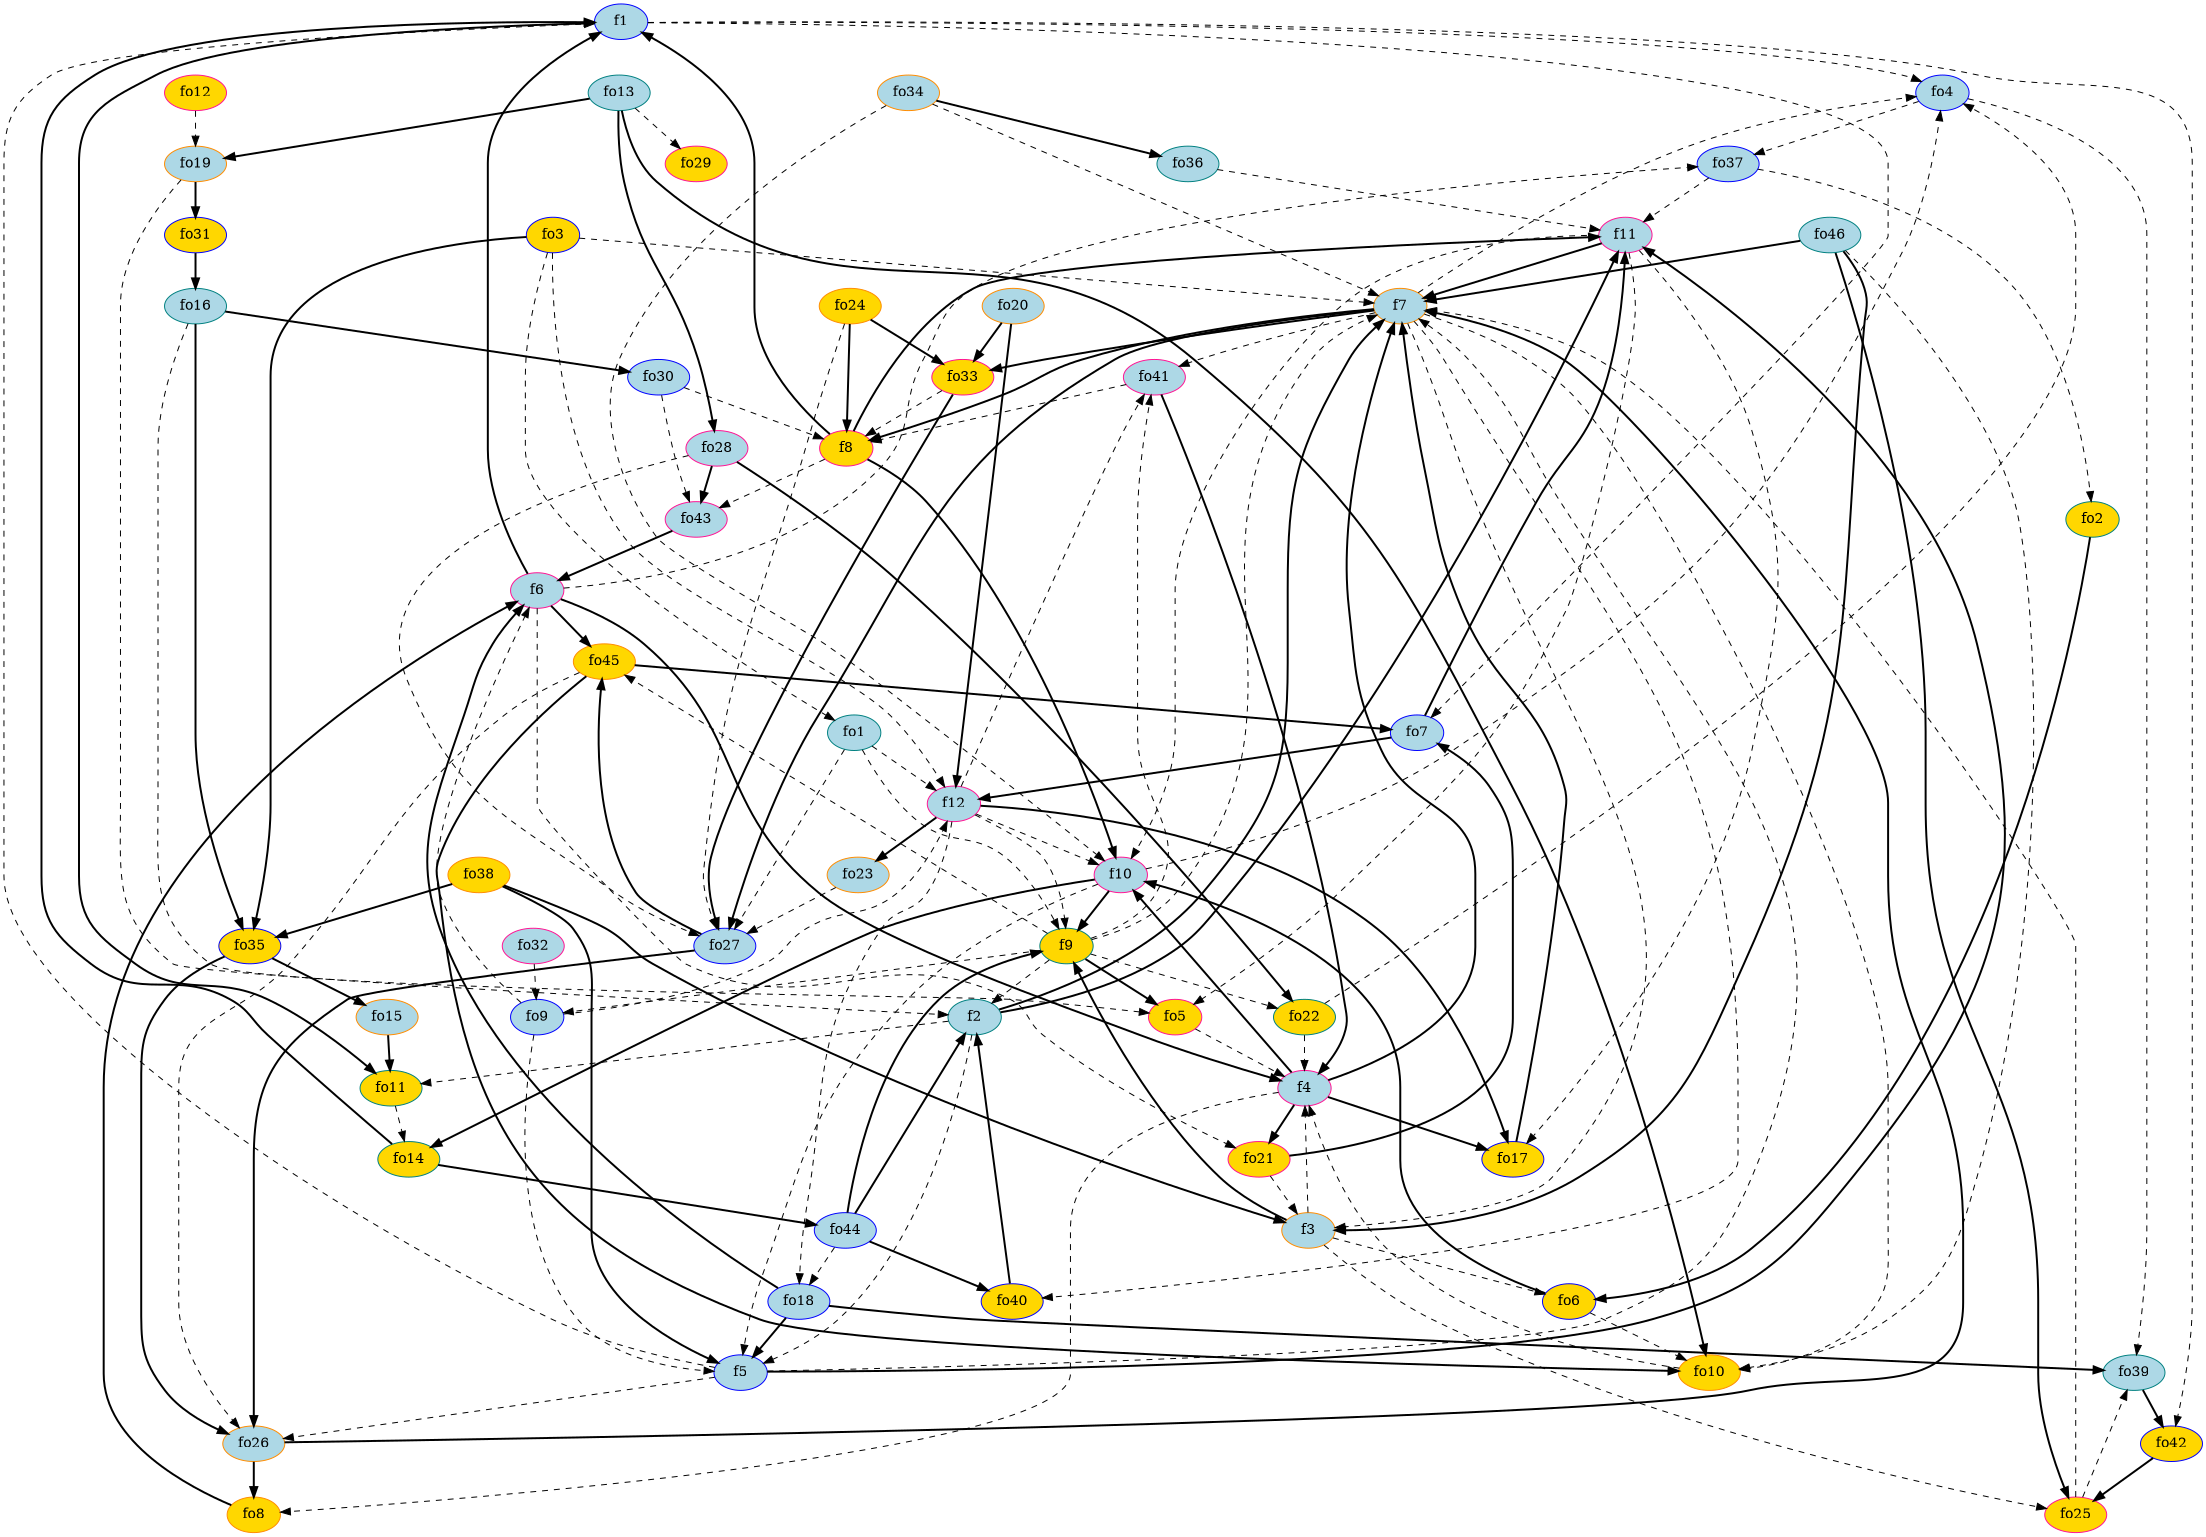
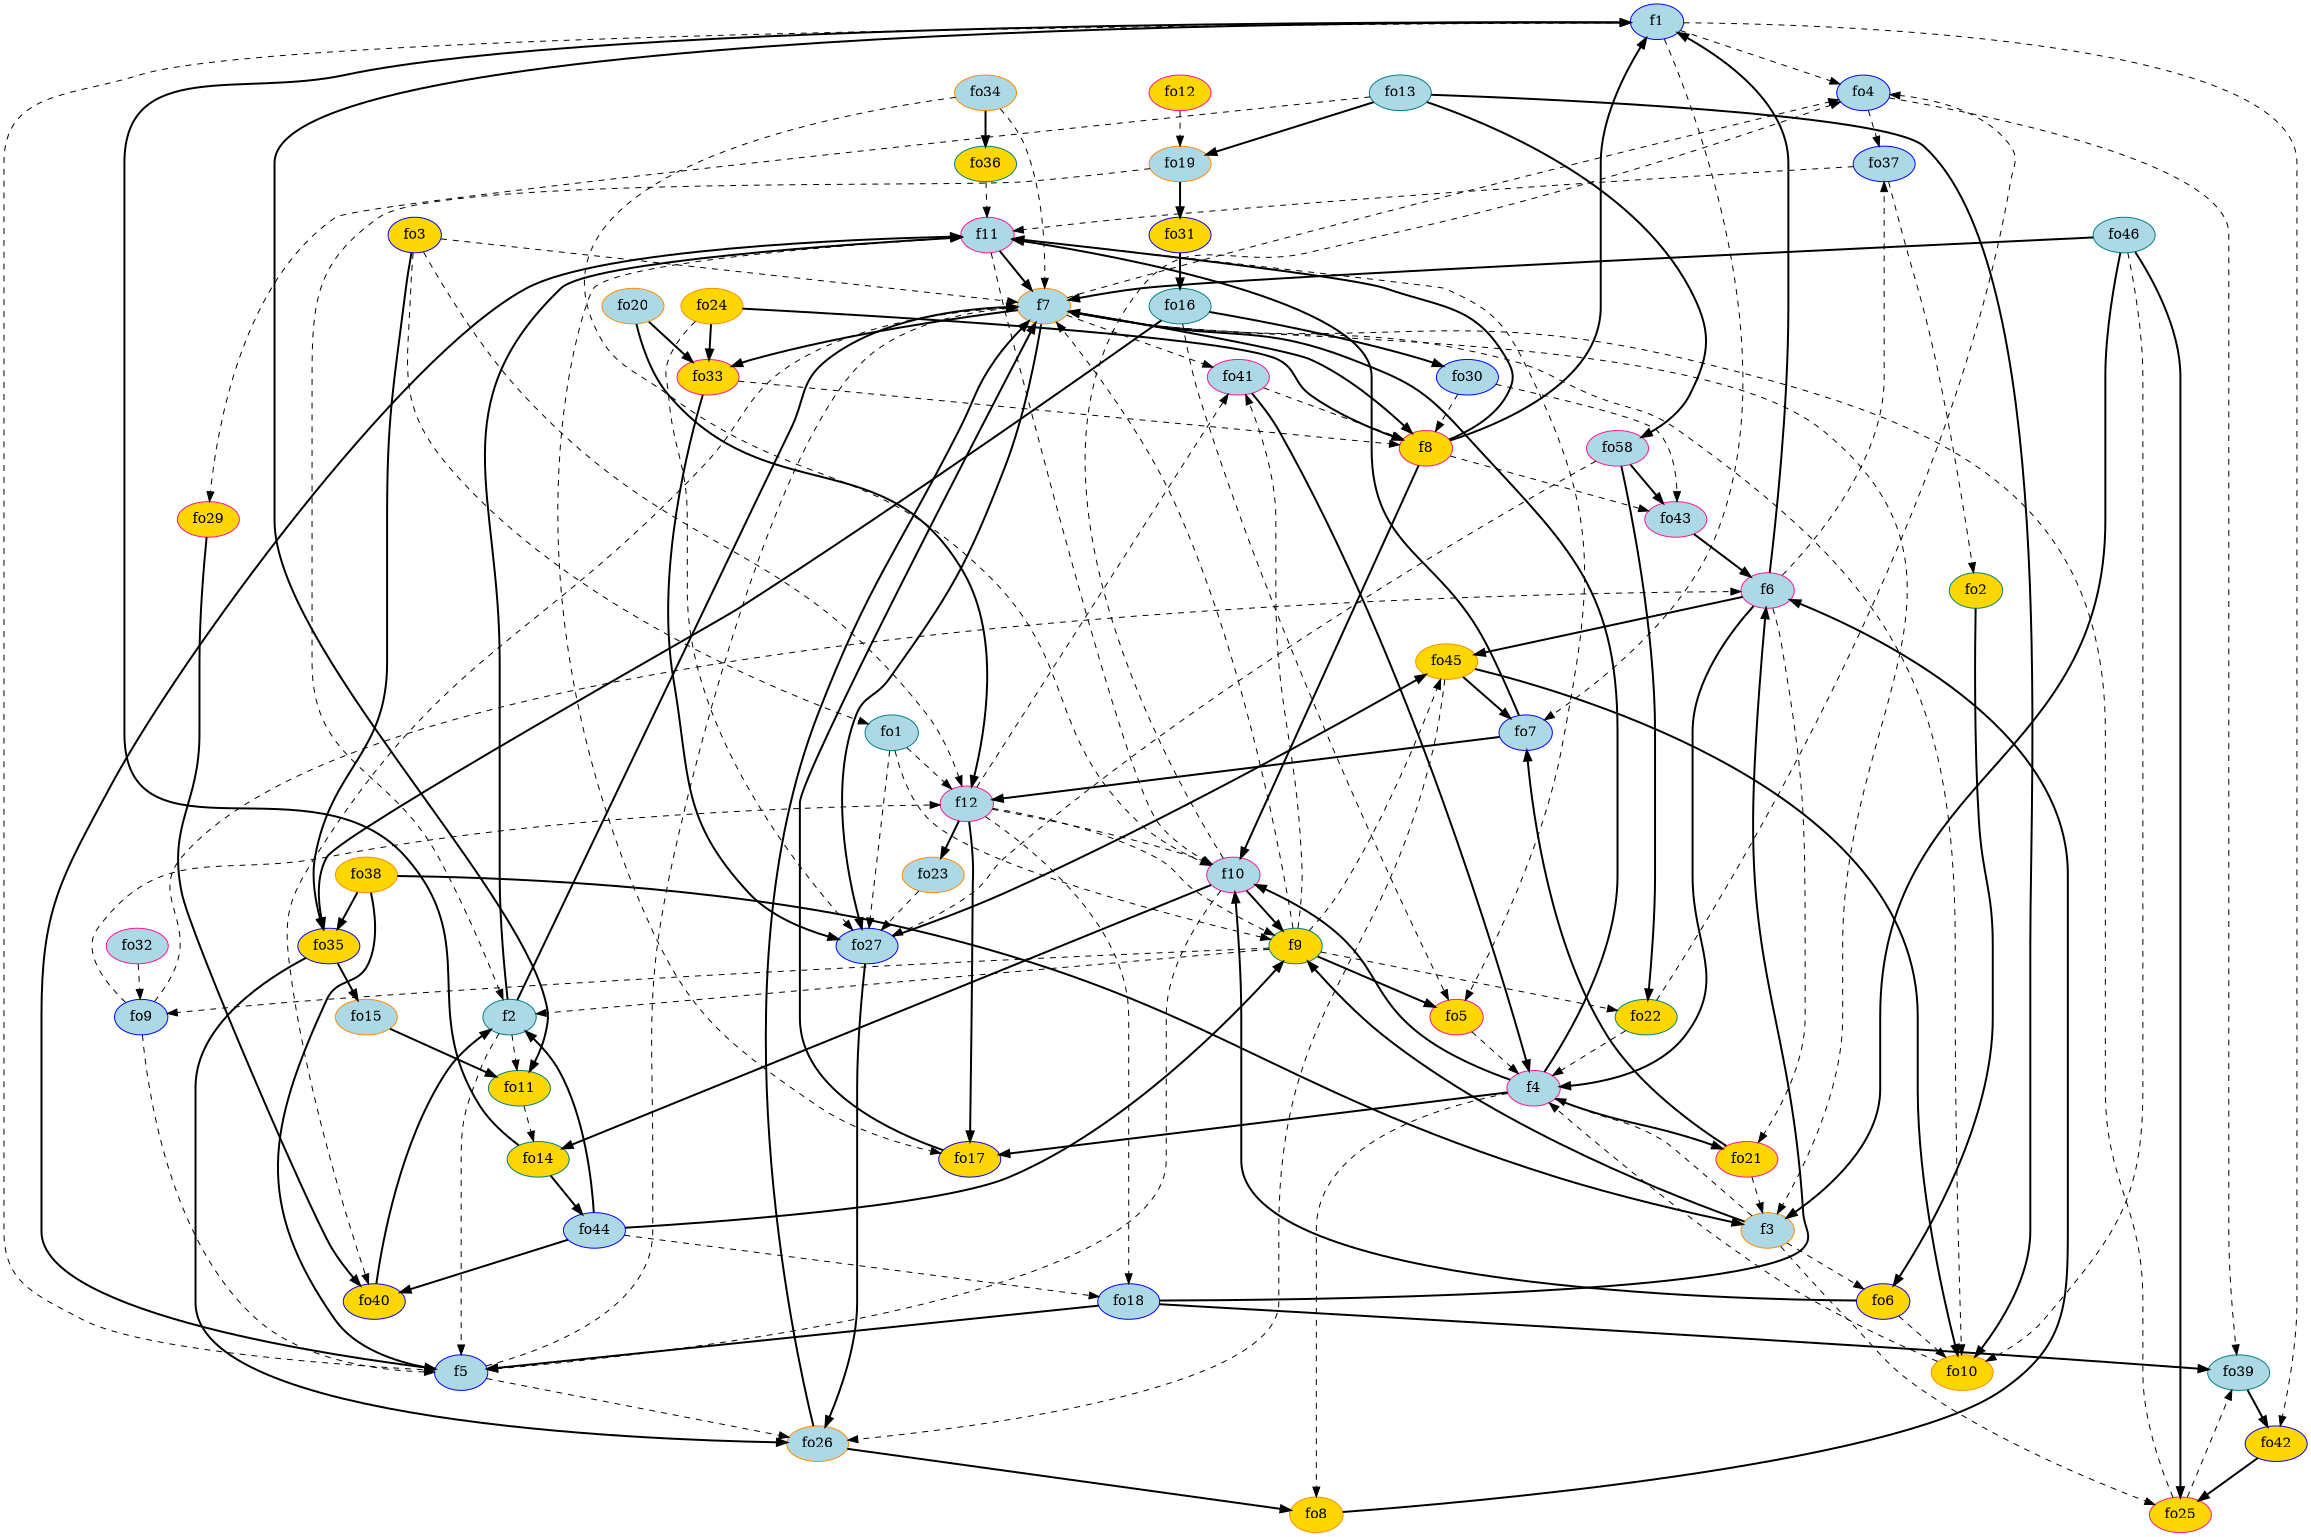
  strict digraph {
    node [color=blue fillcolor=lightblue style=filled]
    edge [style=bold weight=2]
    f1
    fo4
    fo7
    fo11 [color=teal fillcolor=gold]
    fo42 [fillcolor=gold]
    fo37
    fo39 [color=teal]
    f11 [color=deeppink]
    f12 [color=deeppink]
    fo14 [color=teal fillcolor=gold]
    fo25 [color=deeppink fillcolor=gold]
    f2 [color=teal]
    f5
    f7 [color=darkorange]
    fo26 [color=darkorange]
    f3 [color=darkorange]
    f8 [color=deeppink fillcolor=gold]
    fo10 [color=darkorange fillcolor=gold]
    fo27
    fo33 [color=deeppink fillcolor=gold]
    fo40 [fillcolor=gold]
    fo41 [color=deeppink]
    f10 [color=deeppink]
    fo17 [fillcolor=gold]
    fo5 [color=deeppink fillcolor=gold]
    f4 [color=deeppink]
    f9 [color=teal fillcolor=gold]
    fo6 [fillcolor=gold]
    fo8 [color=darkorange fillcolor=gold]
    fo21 [color=deeppink fillcolor=gold]
    fo45 [color=darkorange fillcolor=gold]
    fo9
    fo22 [color=teal fillcolor=gold]
    f6 [color=deeppink]
    fo2 [color=teal fillcolor=gold]
    fo43 [color=deeppink]
    fo44
    fo18
    fo23 [color=darkorange]
    fo1 [color=teal]
    fo38 [color=darkorange fillcolor=gold]
    fo35 [fillcolor=gold]
    fo3 [fillcolor=gold]
    fo15 [color=darkorange]
    fo12 [color=deeppink fillcolor=gold]
    fo19 [color=darkorange]
    fo31 [fillcolor=gold]
    fo13 [color=teal]
-   fo28 [color=deeppink]
+   fo28 [color=deeppink label=fo58]
    fo29 [color=deeppink fillcolor=gold]
    fo16 [color=teal]
    fo30
    fo20 [color=darkorange]
    fo24 [color=darkorange fillcolor=gold]
    fo32 [color=deeppink]
    fo34 [color=darkorange]
-   fo36 [color=teal]
+   fo36 [color=teal fillcolor=gold]
    fo46 [color=teal]
    f1 -> fo4 [style=dashed]
    f1 -> fo7 [style=dashed]
    f1 -> fo11
    f1 -> fo42 [style=dashed]
    fo4 -> fo37 [style=dashed]
    fo4 -> fo39 [style=dashed]
    fo7 -> f11
    fo7 -> f12
    fo11 -> fo14 [style=dashed]
    fo42 -> fo25
    fo37 -> f11 [style=dashed]
    fo37 -> fo2 [style=dashed]
    fo39 -> fo42
    f11 -> f7
    f11 -> f10 [style=dashed]
    f11 -> fo17 [style=dashed]
    f11 -> fo5 [style=dashed]
    f12 -> fo41 [style=dashed]
    f12 -> f10 [style=dashed]
    f12 -> fo17
    f12 -> f9 [style=dashed]
    f12 -> fo18 [style=dashed]
    f12 -> fo23
    fo14 -> f1
    fo14 -> fo44
    fo25 -> fo39 [style=dashed]
    fo25 -> f7 [style=dashed]
    f2 -> fo11 [style=dashed]
    f2 -> f11
    f2 -> f5 [style=dashed]
    f2 -> f7
    f5 -> f1 [style=dashed]
    f5 -> f11
    f5 -> f7 [style=dashed]
    f5 -> fo26 [style=dashed]
    f7 -> fo4 [style=dashed]
    f7 -> f3 [style=dashed]
    f7 -> f8
    f7 -> fo10 [style=dashed]
    f7 -> fo27
    f7 -> fo33
    f7 -> fo40 [style=dashed]
    f7 -> fo41 [style=dashed]
    fo26 -> f7
    fo26 -> fo8
    f3 -> fo25 [style=dashed]
    f3 -> f4 [style=dashed]
    f3 -> f9
    f3 -> fo6 [style=dashed]
    f8 -> f1
    f8 -> f11
    f8 -> f10
    f8 -> fo43 [style=dashed]
    fo10 -> f4 [style=dashed]
    fo27 -> fo26
    fo27 -> fo45
    fo33 -> f8 [style=dashed]
    fo33 -> fo27
    fo40 -> f2
    fo41 -> f8 [style=dashed]
    fo41 -> f4
    f10 -> fo4 [style=dashed]
    f10 -> fo14
    f10 -> f5 [style=dashed]
    f10 -> f9
    fo17 -> f7
    fo5 -> f4 [style=dashed]
    f4 -> f7
    f4 -> f10
    f4 -> fo17
    f4 -> fo8 [style=dashed]
    f4 -> fo21
    f9 -> f2 [style=dashed]
    f9 -> f7 [style=dashed]
    f9 -> fo41 [style=dashed]
    f9 -> fo5
    f9 -> fo45 [style=dashed]
    f9 -> fo9 [style=dashed]
    f9 -> fo22 [style=dashed]
    fo6 -> fo10 [style=dashed]
    fo6 -> f10
    fo8 -> f6
    fo21 -> fo7
    fo21 -> f3 [style=dashed]
    fo45 -> fo7
    fo45 -> fo26 [style=dashed]
    fo45 -> fo10
    fo9 -> f12 [style=dashed]
    fo9 -> f5 [style=dashed]
    fo9 -> f6 [style=dashed]
    fo22 -> fo4 [style=dashed]
    fo22 -> f4 [style=dashed]
    f6 -> f1
    f6 -> fo37 [style=dashed]
    f6 -> f4
    f6 -> fo21 [style=dashed]
    f6 -> fo45
    fo2 -> fo6
    fo43 -> f6
    fo44 -> f2
    fo44 -> fo40
    fo44 -> f9
    fo44 -> fo18 [style=dashed]
    fo18 -> fo39
    fo18 -> f5
    fo18 -> f6
    fo23 -> fo27 [style=dashed]
    fo1 -> f12 [style=dashed]
    fo1 -> fo27 [style=dashed]
    fo1 -> f9 [style=dashed]
    fo38 -> f5
    fo38 -> f3
    fo38 -> fo35
    fo35 -> fo26
    fo35 -> fo15
    fo3 -> f12 [style=dashed]
    fo3 -> f7 [style=dashed]
    fo3 -> fo1 [style=dashed]
    fo3 -> fo35
    fo15 -> fo11
    fo12 -> fo19 [style=dashed]
    fo19 -> f2 [style=dashed]
    fo19 -> fo31
    fo31 -> fo16
    fo13 -> fo10
    fo13 -> fo19
    fo13 -> fo28
    fo13 -> fo29 [style=dashed]
    fo28 -> fo27 [style=dashed]
    fo28 -> fo22
    fo28 -> fo43
+   fo29 -> fo40
    fo16 -> fo5 [style=dashed]
    fo16 -> fo35
    fo16 -> fo30
    fo30 -> f8 [style=dashed]
    fo30 -> fo43 [style=dashed]
    fo20 -> f12
    fo20 -> fo33
    fo24 -> f8
    fo24 -> fo27 [style=dashed]
    fo24 -> fo33
    fo32 -> fo9 [style=dashed]
    fo34 -> f7 [style=dashed]
    fo34 -> f10 [style=dashed]
    fo34 -> fo36
    fo36 -> f11 [style=dashed]
    fo46 -> fo25
    fo46 -> f7
    fo46 -> f3
    fo46 -> fo10 [style=dashed]
  }
